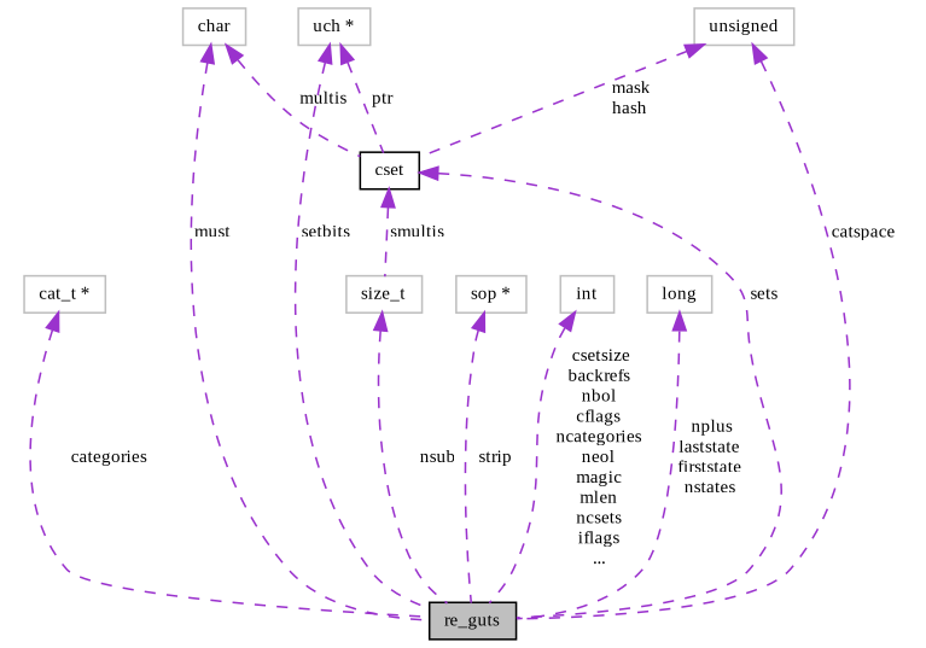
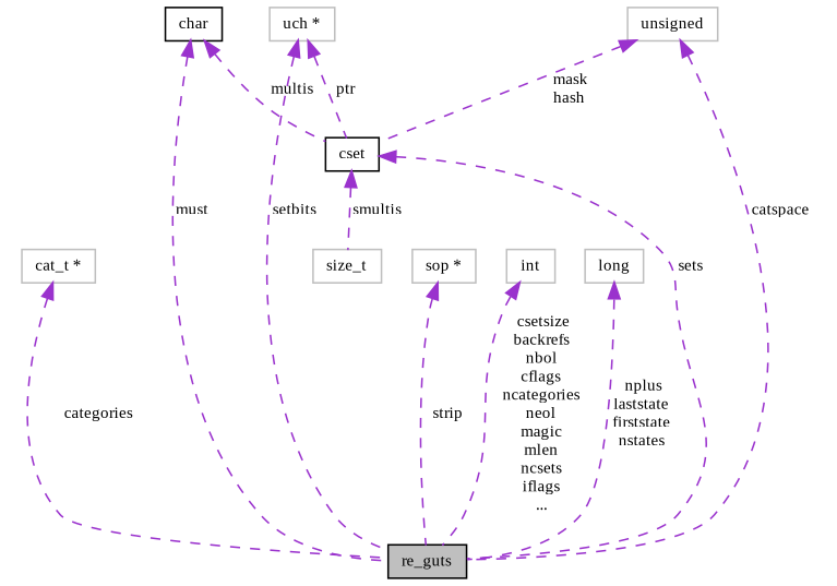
  digraph {
    fontname="Liberation Serif"
    node [color=grey75 fontname="Liberation Serif" fontsize=10 shape=record]
    edge [color=darkorchid3 dir=back fontname="Liberation Serif" fontsize=10 labelfontname=Helvetica labelfontsize=10 style=dashed]
    n1 [color=black fillcolor=grey75 fontcolor=black height=0.2 label=re_guts style=filled width=0.4]
    n2 [height=0.2 label="cat_t *" width=0.4]
-   n3 [height=0.2 label=char width=0.4]
+   n3 [color=black height=0.2 label=char width=0.4]
    n4 [color=black height=0.2 label=cset width=0.4]
    n5 [height=0.2 label=size_t width=0.4]
    n6 [height=0.2 label="sop *" width=0.4]
    n7 [height=0.2 label=int width=0.4]
    n8 [height=0.2 label=long width=0.4]
    n9 [height=0.2 label="uch *" width=0.4]
    n10 [height=0.2 label=unsigned width=0.4]
    n2 -> n1 [label=" categories"]
    n3 -> n1 [label=" must"]
    n3 -> n4 [label=" multis"]
    n4 -> n1 [label=" sets"]
    n4 -> n5 [label=" smultis"]
-   n5 -> n1 [label=" nsub"]
    n6 -> n1 [label=" strip"]
    n7 -> n1 [label=" csetsize\nbackrefs\nnbol\ncflags\nncategories\nneol\nmagic\nmlen\nncsets\niflags\n..."]
    n8 -> n1 [label=" nplus\nlaststate\nfirststate\nnstates"]
    n9 -> n1 [label=" setbits"]
    n9 -> n4 [label=" ptr"]
    n10 -> n1 [label=" catspace"]
    n10 -> n4 [label=" mask\nhash"]
  }
